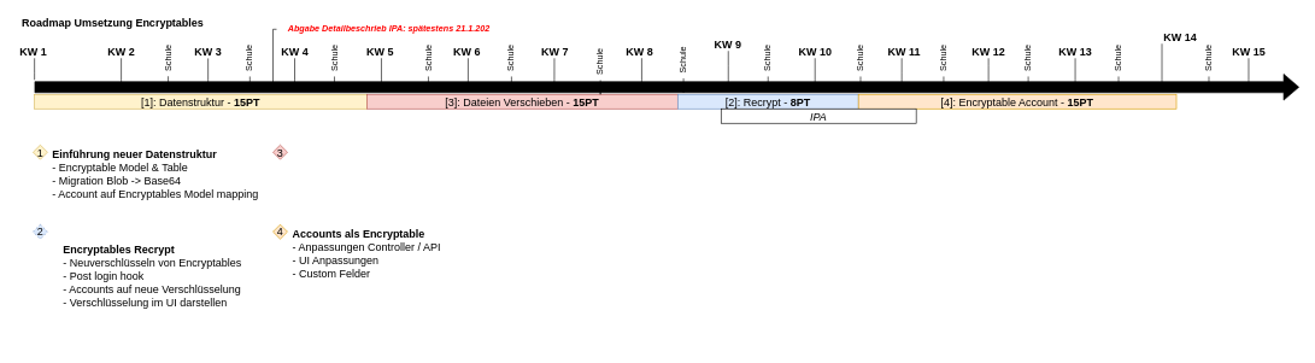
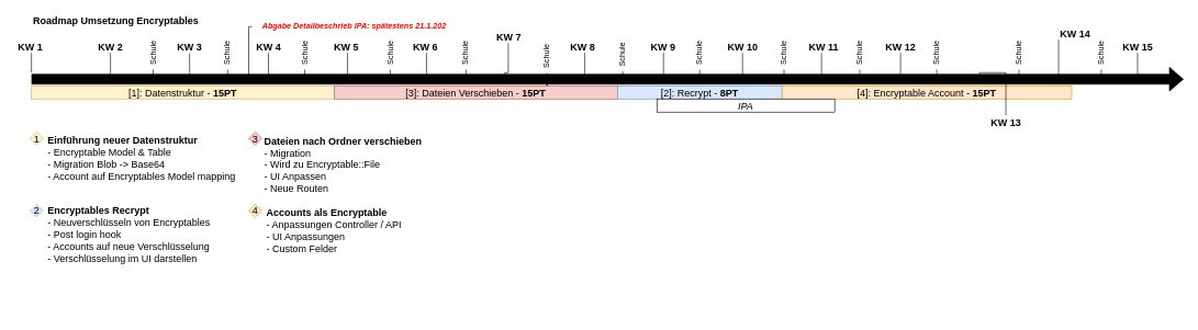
  <mxCell id="0" />
  <mxCell id="1" parent="0" />
  <mxCell id="2" style="edgeStyle=orthogonalEdgeStyle;rounded=0;orthogonalLoop=1;jettySize=auto;html=1;fontSize=12;endArrow=none;endFill=0;" edge="1" parent="1" source="3"><mxGeometry relative="1" as="geometry"><mxPoint x="462" y="120" as="targetPoint" /></mxGeometry></mxCell>
  <mxCell id="3" value="Schule" style="rounded=0;whiteSpace=wrap;html=1;fontSize=12;rotation=-90;strokeColor=none;" vertex="1" parent="1"><mxGeometry x="437" y="70" width="50" height="20" as="geometry" /></mxCell>
  <mxCell id="4" value="" style="edgeStyle=orthogonalEdgeStyle;rounded=0;orthogonalLoop=1;jettySize=auto;html=1;fontSize=15;endArrow=none;endFill=0;exitX=0.489;exitY=1;exitDx=0;exitDy=0;exitPerimeter=0;" edge="1" parent="1" source="5"><mxGeometry relative="1" as="geometry"><mxPoint x="766" y="120" as="targetPoint" /><Array as="points"><mxPoint x="766" y="110" /></Array></mxGeometry></mxCell>
- <mxCell id="5" value="&amp;nbsp;KW&amp;nbsp;7&amp;nbsp;" style="text;html=1;align=center;verticalAlign=middle;resizable=0;points=[];autosize=1;fontStyle=1;fontSize=15;" vertex="1" parent="1"><mxGeometry x="737" y="60" width="60" height="20" as="geometry" /></mxCell>
+ <mxCell id="5" value="&amp;nbsp;KW&amp;nbsp;7&amp;nbsp;" style="text;html=1;align=center;verticalAlign=middle;resizable=0;points=[];autosize=1;fontStyle=1;fontSize=15;" vertex="1" parent="1"><mxGeometry x="742" y="45" width="60" height="20" as="geometry" /></mxCell>
  <mxCell id="6" value="" style="edgeStyle=orthogonalEdgeStyle;rounded=0;orthogonalLoop=1;jettySize=auto;html=1;fontSize=15;endArrow=none;endFill=0;" edge="1" parent="1" source="16"><mxGeometry relative="1" as="geometry"><mxPoint x="525" y="120" as="targetPoint" /><Array as="points"><mxPoint x="527" y="120" /></Array></mxGeometry></mxCell>
  <mxCell id="7" value="" style="shape=flexArrow;endArrow=classic;html=1;fillColor=#000000;width=15.263;endSize=6.684;fontSize=15;" edge="1" parent="1"><mxGeometry width="50" height="50" relative="1" as="geometry"><mxPoint x="47" y="120" as="sourcePoint" /><mxPoint x="1797" y="120" as="targetPoint" /></mxGeometry></mxCell>
  <mxCell id="8" value="" style="edgeStyle=orthogonalEdgeStyle;rounded=0;orthogonalLoop=1;jettySize=auto;html=1;fontSize=15;endArrow=none;endFill=0;" edge="1" parent="1" target="9"><mxGeometry relative="1" as="geometry"><mxPoint x="47" y="110" as="sourcePoint" /><Array as="points"><mxPoint x="47" y="100" /><mxPoint x="47" y="100" /></Array></mxGeometry></mxCell>
  <mxCell id="9" value="KW 1" style="text;html=1;align=center;verticalAlign=middle;resizable=0;points=[];autosize=1;fontStyle=1;fontSize=15;" vertex="1" parent="1"><mxGeometry x="20" y="60" width="50" height="20" as="geometry" /></mxCell>
  <mxCell id="10" value="" style="edgeStyle=orthogonalEdgeStyle;rounded=0;orthogonalLoop=1;jettySize=auto;html=1;fontSize=15;endArrow=none;endFill=0;" edge="1" parent="1" source="11"><mxGeometry relative="1" as="geometry"><mxPoint x="167" y="120" as="targetPoint" /><Array as="points"><mxPoint x="167" y="110" /></Array></mxGeometry></mxCell>
  <mxCell id="11" value="&amp;nbsp;KW&amp;nbsp;2&amp;nbsp;" style="text;html=1;align=center;verticalAlign=middle;resizable=0;points=[];autosize=1;fontStyle=1;fontSize=15;" vertex="1" parent="1"><mxGeometry x="137" y="60" width="60" height="20" as="geometry" /></mxCell>
  <mxCell id="12" value="" style="edgeStyle=orthogonalEdgeStyle;rounded=0;orthogonalLoop=1;jettySize=auto;html=1;fontSize=15;endArrow=none;endFill=0;exitX=0.503;exitY=1.014;exitDx=0;exitDy=0;exitPerimeter=0;" edge="1" parent="1" source="13"><mxGeometry relative="1" as="geometry"><mxPoint x="287" y="120" as="targetPoint" /><Array as="points"><mxPoint x="287" y="110" /></Array></mxGeometry></mxCell>
  <mxCell id="13" value="&amp;nbsp;KW&amp;nbsp;3&amp;nbsp;" style="text;html=1;align=center;verticalAlign=middle;resizable=0;points=[];autosize=1;fontStyle=1;fontSize=15;" vertex="1" parent="1"><mxGeometry x="257" y="60" width="60" height="20" as="geometry" /></mxCell>
  <mxCell id="14" value="" style="edgeStyle=orthogonalEdgeStyle;rounded=0;orthogonalLoop=1;jettySize=auto;html=1;fontSize=15;endArrow=none;endFill=0;" edge="1" parent="1" source="15"><mxGeometry relative="1" as="geometry"><mxPoint x="407" y="120" as="targetPoint" /><Array as="points"><mxPoint x="407" y="110" /><mxPoint x="407" y="110" /></Array></mxGeometry></mxCell>
  <mxCell id="15" value="&amp;nbsp;KW&amp;nbsp;4&amp;nbsp;" style="text;html=1;align=center;verticalAlign=middle;resizable=0;points=[];autosize=1;fontStyle=1;fontSize=15;" vertex="1" parent="1"><mxGeometry x="377" y="60" width="60" height="20" as="geometry" /></mxCell>
  <mxCell id="16" value="KW&amp;nbsp;5" style="text;html=1;align=center;verticalAlign=middle;resizable=0;points=[];autosize=1;fontStyle=1;fontSize=15;" vertex="1" parent="1"><mxGeometry x="500" y="60" width="50" height="20" as="geometry" /></mxCell>
  <mxCell id="17" value="" style="edgeStyle=orthogonalEdgeStyle;rounded=0;orthogonalLoop=1;jettySize=auto;html=1;fontSize=15;endArrow=none;endFill=0;" edge="1" parent="1"><mxGeometry relative="1" as="geometry"><mxPoint x="647" y="80" as="sourcePoint" /><mxPoint x="647" y="120" as="targetPoint" /><Array as="points"><mxPoint x="647" y="120" /><mxPoint x="647" y="120" /></Array></mxGeometry></mxCell>
  <mxCell id="18" value="KW&amp;nbsp;6" style="text;html=1;align=center;verticalAlign=middle;resizable=0;points=[];autosize=1;fontStyle=1;fontSize=15;" vertex="1" parent="1"><mxGeometry x="620" y="60" width="50" height="20" as="geometry" /></mxCell>
  <mxCell id="19" value="[1]: Datenstruktur - &lt;b style=&quot;font-size: 15px;&quot;&gt;15PT&lt;/b&gt;" style="rounded=0;whiteSpace=wrap;html=1;fontSize=15;fillColor=#fff2cc;strokeColor=#d6b656;" vertex="1" parent="1"><mxGeometry x="47" y="130" width="460" height="20" as="geometry" /></mxCell>
  <mxCell id="20" value="[3]: Dateien Verschieben - &lt;b style=&quot;font-size: 15px;&quot;&gt;15PT&lt;/b&gt;" style="rounded=0;whiteSpace=wrap;html=1;fontSize=15;fillColor=#f8cecc;strokeColor=#b85450;" vertex="1" parent="1"><mxGeometry x="507" y="130" width="430" height="20" as="geometry" /></mxCell>
  <mxCell id="21" value="[2]: Recrypt - &lt;b style=&quot;font-size: 15px;&quot;&gt;8PT&lt;/b&gt;" style="rounded=0;whiteSpace=wrap;html=1;fontSize=15;fillColor=#dae8fc;strokeColor=#6c8ebf;" vertex="1" parent="1"><mxGeometry x="937" y="130" width="250" height="20" as="geometry" /></mxCell>
- <mxCell id="22" value="&lt;b style=&quot;font-size: 15px;&quot;&gt;Roadmap Umsetzung Encryptables&lt;/b&gt;" style="text;html=1;align=center;verticalAlign=middle;resizable=0;points=[];autosize=1;strokeColor=none;fillColor=none;fontSize=15;" vertex="1" parent="1"><mxGeometry x="20" y="20" width="270" height="20" as="geometry" /></mxCell>
+ <mxCell id="22" value="&lt;b style=&quot;font-size: 15px;&quot;&gt;Roadmap Umsetzung Encryptables&lt;/b&gt;" style="text;html=1;align=center;verticalAlign=middle;resizable=0;points=[];autosize=1;strokeColor=none;fillColor=none;fontSize=15;" vertex="1" parent="1"><mxGeometry x="40" y="20" width="270" height="20" as="geometry" /></mxCell>
  <mxCell id="23" value="" style="group;fontSize=15;" vertex="1" connectable="0" parent="1"><mxGeometry x="377" y="200" width="272" height="130" as="geometry" /></mxCell>
  <mxCell id="24" value="3" style="rhombus;whiteSpace=wrap;html=1;fontSize=15;fillColor=#f8cecc;strokeColor=#b85450;" vertex="1" parent="23"><mxGeometry width="20" height="20" as="geometry" /></mxCell>
+ <mxCell id="25" value="&lt;div style=&quot;font-size: 15px;&quot;&gt;&lt;b style=&quot;font-size: 15px;&quot;&gt;Dateien nach Ordner verschieben&lt;/b&gt;&lt;/div&gt;&lt;div style=&quot;font-size: 15px;&quot;&gt;- Migration&lt;/div&gt;&lt;div style=&quot;font-size: 15px;&quot;&gt;- Wird zu Encryptable::File&lt;/div&gt;&lt;div style=&quot;font-size: 15px;&quot;&gt;- UI Anpassen&lt;/div&gt;&lt;div style=&quot;font-size: 15px;&quot;&gt;- Neue Routen&lt;/div&gt;&lt;div style=&quot;font-size: 15px;&quot;&gt;&lt;/div&gt;" style="text;html=1;align=left;verticalAlign=middle;resizable=0;points=[];autosize=1;fontSize=15;" vertex="1" parent="23"><mxGeometry x="22" width="250" height="100" as="geometry" /></mxCell>
  <mxCell id="26" value="" style="group;fontSize=15;" vertex="1" connectable="0" parent="1"><mxGeometry x="45" y="310" width="325" height="170" as="geometry" /></mxCell>
  <mxCell id="27" value="2" style="rhombus;whiteSpace=wrap;html=1;fontSize=15;fillColor=#dae8fc;strokeColor=#6c8ebf;dashed=1;" vertex="1" parent="26"><mxGeometry width="20" height="20" as="geometry" /></mxCell>
- <mxCell id="28" value="&lt;div style=&quot;font-size: 15px&quot;&gt;&lt;b style=&quot;font-size: 15px&quot;&gt;Encryptables Recrypt&lt;/b&gt;&lt;/div&gt;&lt;div style=&quot;font-size: 15px&quot;&gt;- Neuverschlüsseln von Encryptables&lt;/div&gt;&lt;div style=&quot;font-size: 15px&quot;&gt;- Post login hook&lt;/div&gt;&lt;div style=&quot;font-size: 15px&quot;&gt;- Accounts auf neue&amp;nbsp;Verschlüsselung&lt;/div&gt;&lt;div style=&quot;font-size: 15px&quot;&gt;- Verschlüsselung im UI darstellen&lt;br style=&quot;font-size: 15px&quot;&gt;&lt;br style=&quot;font-size: 15px&quot;&gt;&lt;/div&gt;&lt;div style=&quot;font-size: 15px&quot;&gt;&lt;/div&gt;" style="text;html=1;align=left;verticalAlign=middle;resizable=0;points=[];autosize=1;fontSize=15;" vertex="1" parent="26"><mxGeometry x="40" y="25" width="260" height="110" as="geometry" /></mxCell>
+ <mxCell id="28" value="&lt;div style=&quot;font-size: 15px&quot;&gt;&lt;b style=&quot;font-size: 15px&quot;&gt;Encryptables Recrypt&lt;/b&gt;&lt;/div&gt;&lt;div style=&quot;font-size: 15px&quot;&gt;- Neuverschlüsseln von Encryptables&lt;/div&gt;&lt;div style=&quot;font-size: 15px&quot;&gt;- Post login hook&lt;/div&gt;&lt;div style=&quot;font-size: 15px&quot;&gt;- Accounts auf neue&amp;nbsp;Verschlüsselung&lt;/div&gt;&lt;div style=&quot;font-size: 15px&quot;&gt;- Verschlüsselung im UI darstellen&lt;br style=&quot;font-size: 15px&quot;&gt;&lt;br style=&quot;font-size: 15px&quot;&gt;&lt;/div&gt;&lt;div style=&quot;font-size: 15px&quot;&gt;&lt;/div&gt;" style="text;html=1;align=left;verticalAlign=middle;resizable=0;points=[];autosize=1;fontSize=15;" vertex="1" parent="26"><mxGeometry x="25" width="260" height="110" as="geometry" /></mxCell>
  <mxCell id="29" value="" style="group;fontSize=15;" vertex="1" connectable="0" parent="1"><mxGeometry x="377" y="310" width="375" height="140" as="geometry" /></mxCell>
  <mxCell id="30" value="4" style="rhombus;whiteSpace=wrap;html=1;fontSize=15;fillColor=#ffe6cc;strokeColor=#d79b00;" vertex="1" parent="29"><mxGeometry width="20" height="20" as="geometry" /></mxCell>
  <mxCell id="31" value="&lt;div style=&quot;font-size: 15px&quot;&gt;&lt;b style=&quot;font-size: 15px&quot;&gt;Accounts als Encryptable&lt;/b&gt;&lt;/div&gt;&lt;div style=&quot;font-size: 15px&quot;&gt; &lt;/div&gt;&lt;div style=&quot;font-size: 15px&quot;&gt;&lt;/div&gt;&lt;div style=&quot;font-size: 15px&quot;&gt;- Anpassungen Controller / API&lt;/div&gt;&lt;div style=&quot;font-size: 15px&quot;&gt;- UI Anpassungen&lt;/div&gt;&lt;div style=&quot;font-size: 15px&quot;&gt;- Custom Felder&lt;/div&gt;" style="text;html=1;align=left;verticalAlign=middle;resizable=0;points=[];autosize=1;fontSize=15;" vertex="1" parent="29"><mxGeometry x="25" width="220" height="80" as="geometry" /></mxCell>
  <mxCell id="32" value="" style="group;fontSize=15;" vertex="1" connectable="0" parent="1"><mxGeometry x="45" y="200" width="325" height="110" as="geometry" /></mxCell>
  <mxCell id="33" value="1" style="rhombus;whiteSpace=wrap;html=1;fontSize=15;fillColor=#fff2cc;strokeColor=#d6b656;" vertex="1" parent="32"><mxGeometry width="20" height="20" as="geometry" /></mxCell>
  <mxCell id="34" value="&lt;div style=&quot;font-size: 15px;&quot;&gt;&lt;b style=&quot;font-size: 15px;&quot;&gt;Einführung neuer&amp;nbsp;&lt;/b&gt;&lt;b style=&quot;font-size: 15px;&quot;&gt;Datenstruktur&lt;/b&gt;&lt;/div&gt;&lt;div style=&quot;font-size: 15px;&quot;&gt;&lt;/div&gt;&lt;div style=&quot;font-size: 15px;&quot;&gt;- Encryptable Model &amp;amp; Table&lt;/div&gt;&lt;div style=&quot;font-size: 15px;&quot;&gt;- Migration Blob -&amp;gt; Base64&lt;/div&gt;&lt;div style=&quot;font-size: 15px;&quot;&gt;- Account auf Encryptables&amp;nbsp;&lt;span style=&quot;font-size: 15px;&quot;&gt;Model mapping&lt;/span&gt;&lt;/div&gt;" style="text;html=1;align=left;verticalAlign=middle;resizable=0;points=[];autosize=1;fontSize=15;" vertex="1" parent="32"><mxGeometry x="25" width="300" height="80" as="geometry" /></mxCell>
  <mxCell id="35" value="[4]: Encryptable Account - &lt;b style=&quot;font-size: 15px;&quot;&gt;15PT&lt;/b&gt;" style="rounded=0;whiteSpace=wrap;html=1;fontSize=15;fillColor=#ffe6cc;strokeColor=#d79b00;" vertex="1" parent="1"><mxGeometry x="1187" y="130" width="440" height="20" as="geometry" /></mxCell>
  <mxCell id="36" value="&amp;nbsp; KW 8&amp;nbsp;" style="text;html=1;align=center;verticalAlign=middle;resizable=0;points=[];autosize=1;fontStyle=1;fontSize=15;" vertex="1" parent="1"><mxGeometry x="847" y="60" width="70" height="20" as="geometry" /></mxCell>
  <mxCell id="37" value="" style="edgeStyle=orthogonalEdgeStyle;rounded=0;orthogonalLoop=1;jettySize=auto;html=1;fontSize=15;endArrow=none;endFill=0;exitX=0.574;exitY=0.996;exitDx=0;exitDy=0;exitPerimeter=0;" edge="1" source="36" parent="1"><mxGeometry relative="1" as="geometry"><mxPoint x="887" y="120" as="targetPoint" /><Array as="points"><mxPoint x="887" y="110" /></Array></mxGeometry></mxCell>
- <mxCell id="38" value="KW&amp;nbsp;9" style="text;html=1;align=center;verticalAlign=middle;resizable=0;points=[];autosize=1;fontStyle=1;fontSize=15;" vertex="1" parent="1"><mxGeometry x="981" y="49.97" width="50" height="20" as="geometry" /></mxCell>
+ <mxCell id="38" value="KW&amp;nbsp;9" style="text;html=1;align=center;verticalAlign=middle;resizable=0;points=[];autosize=1;fontStyle=1;fontSize=15;" vertex="1" parent="1"><mxGeometry x="981" y="59.97" width="50" height="20" as="geometry" /></mxCell>
  <mxCell id="39" value="" style="edgeStyle=orthogonalEdgeStyle;rounded=0;orthogonalLoop=1;jettySize=auto;html=1;fontSize=15;endArrow=none;endFill=0;" edge="1" source="38" parent="1"><mxGeometry relative="1" as="geometry"><mxPoint x="1007" y="120" as="targetPoint" /><Array as="points"><mxPoint x="1007" y="90" /><mxPoint x="1007" y="90" /></Array></mxGeometry></mxCell>
  <mxCell id="40" value="KW&amp;nbsp;10" style="text;html=1;align=center;verticalAlign=middle;resizable=0;points=[];autosize=1;fontStyle=1;fontSize=15;" vertex="1" parent="1"><mxGeometry x="1097" y="59.97" width="60" height="20" as="geometry" /></mxCell>
  <mxCell id="41" value="" style="edgeStyle=orthogonalEdgeStyle;rounded=0;orthogonalLoop=1;jettySize=auto;html=1;fontSize=15;endArrow=none;endFill=0;" edge="1" source="40" parent="1"><mxGeometry relative="1" as="geometry"><mxPoint x="1202" y="120" as="targetPoint" /><Array as="points"><mxPoint x="1127" y="70" /><mxPoint x="1127" y="120" /></Array></mxGeometry></mxCell>
  <mxCell id="42" value="KW&amp;nbsp;11" style="text;html=1;align=center;verticalAlign=middle;resizable=0;points=[];autosize=1;fontStyle=1;fontSize=15;" vertex="1" parent="1"><mxGeometry x="1220" y="59.97" width="60" height="20" as="geometry" /></mxCell>
  <mxCell id="43" value="" style="edgeStyle=orthogonalEdgeStyle;rounded=0;orthogonalLoop=1;jettySize=auto;html=1;fontSize=15;endArrow=none;endFill=0;" edge="1" parent="1"><mxGeometry relative="1" as="geometry"><mxPoint x="1247" y="120" as="targetPoint" /><mxPoint x="1247" y="80" as="sourcePoint" /><Array as="points"><mxPoint x="1247" y="100" /><mxPoint x="1247" y="100" /></Array></mxGeometry></mxCell>
  <mxCell id="44" value="KW&amp;nbsp;12" style="text;html=1;align=center;verticalAlign=middle;resizable=0;points=[];autosize=1;fontStyle=1;fontSize=15;" vertex="1" parent="1"><mxGeometry x="1337" y="59.97" width="60" height="20" as="geometry" /></mxCell>
  <mxCell id="45" value="" style="edgeStyle=orthogonalEdgeStyle;rounded=0;orthogonalLoop=1;jettySize=auto;html=1;fontSize=15;endArrow=none;endFill=0;" edge="1" parent="1"><mxGeometry relative="1" as="geometry"><mxPoint x="1367" y="120" as="targetPoint" /><mxPoint x="1367" y="80" as="sourcePoint" /><Array as="points"><mxPoint x="1367" y="90" /><mxPoint x="1367" y="90" /></Array></mxGeometry></mxCell>
- <mxCell id="46" value="KW&amp;nbsp;13" style="text;html=1;align=center;verticalAlign=middle;resizable=0;points=[];autosize=1;fontStyle=1;fontSize=15;" vertex="1" parent="1"><mxGeometry x="1457" y="60" width="60" height="20" as="geometry" /></mxCell>
+ <mxCell id="46" value="KW&amp;nbsp;13" style="text;html=1;align=center;verticalAlign=middle;resizable=0;points=[];autosize=1;fontStyle=1;fontSize=15;" vertex="1" parent="1"><mxGeometry x="1497" y="175" width="60" height="20" as="geometry" /></mxCell>
  <mxCell id="47" value="" style="edgeStyle=orthogonalEdgeStyle;rounded=0;orthogonalLoop=1;jettySize=auto;html=1;fontSize=15;endArrow=none;endFill=0;" edge="1" source="46" parent="1"><mxGeometry relative="1" as="geometry"><mxPoint x="1487" y="120" as="targetPoint" /><Array as="points"><mxPoint x="1487" y="110" /></Array></mxGeometry></mxCell>
  <mxCell id="48" value="KW&amp;nbsp;14" style="text;html=1;align=center;verticalAlign=middle;resizable=0;points=[];autosize=1;fontStyle=1;fontSize=15;" vertex="1" parent="1"><mxGeometry x="1602" y="40" width="60" height="20" as="geometry" /></mxCell>
  <mxCell id="49" value="" style="edgeStyle=orthogonalEdgeStyle;rounded=0;orthogonalLoop=1;jettySize=auto;html=1;fontSize=15;endArrow=none;endFill=0;" edge="1" source="48" parent="1"><mxGeometry relative="1" as="geometry"><mxPoint x="1607" y="120" as="targetPoint" /><Array as="points"><mxPoint x="1607" y="110" /></Array></mxGeometry></mxCell>
  <mxCell id="50" value="KW&amp;nbsp;15" style="text;html=1;align=center;verticalAlign=middle;resizable=0;points=[];autosize=1;fontStyle=1;fontSize=15;" vertex="1" parent="1"><mxGeometry x="1697" y="59.97" width="60" height="20" as="geometry" /></mxCell>
  <mxCell id="51" value="" style="edgeStyle=orthogonalEdgeStyle;rounded=0;orthogonalLoop=1;jettySize=auto;html=1;fontSize=15;endArrow=none;endFill=0;" edge="1" source="50" parent="1"><mxGeometry relative="1" as="geometry"><mxPoint x="1727" y="120" as="targetPoint" /><Array as="points"><mxPoint x="1727" y="110" /><mxPoint x="1727" y="110" /></Array></mxGeometry></mxCell>
  <mxCell id="52" value="IPA" style="rounded=0;whiteSpace=wrap;html=1;fontSize=15;fontStyle=2" vertex="1" parent="1"><mxGeometry x="997" y="150" width="270" height="20" as="geometry" /></mxCell>
  <mxCell id="53" value="Schule" style="rounded=0;whiteSpace=wrap;html=1;fontSize=12;rotation=-90;strokeColor=none;" vertex="1" parent="1"><mxGeometry x="207" y="70" width="50" height="20" as="geometry" /></mxCell>
  <mxCell id="54" style="edgeStyle=orthogonalEdgeStyle;rounded=0;orthogonalLoop=1;jettySize=auto;html=1;fontSize=12;endArrow=none;endFill=0;" edge="1" source="53" parent="1"><mxGeometry relative="1" as="geometry"><mxPoint x="232" y="120" as="targetPoint" /><Array as="points"><mxPoint x="232" y="120" /><mxPoint x="232" y="120" /></Array></mxGeometry></mxCell>
  <mxCell id="55" value="" style="edgeStyle=orthogonalEdgeStyle;rounded=0;orthogonalLoop=1;jettySize=auto;html=1;fontSize=12;endArrow=none;endFill=0;" edge="1" parent="1" source="56"><mxGeometry relative="1" as="geometry"><mxPoint x="345" y="120" as="targetPoint" /></mxGeometry></mxCell>
  <mxCell id="56" value="Schule" style="rounded=0;whiteSpace=wrap;html=1;fontSize=12;rotation=-90;strokeColor=none;" vertex="1" parent="1"><mxGeometry x="320" y="70" width="50" height="20" as="geometry" /></mxCell>
  <mxCell id="57" style="edgeStyle=orthogonalEdgeStyle;rounded=0;orthogonalLoop=1;jettySize=auto;html=1;fontSize=12;endArrow=none;endFill=0;" edge="1" parent="1" source="58"><mxGeometry relative="1" as="geometry"><mxPoint x="592" y="120" as="targetPoint" /></mxGeometry></mxCell>
  <mxCell id="58" value="Schule" style="rounded=0;whiteSpace=wrap;html=1;fontSize=12;rotation=-90;strokeColor=none;" vertex="1" parent="1"><mxGeometry x="567" y="70" width="50" height="20" as="geometry" /></mxCell>
  <mxCell id="59" style="edgeStyle=orthogonalEdgeStyle;rounded=0;orthogonalLoop=1;jettySize=auto;html=1;fontSize=12;endArrow=none;endFill=0;" edge="1" parent="1" source="60"><mxGeometry relative="1" as="geometry"><mxPoint x="707" y="120" as="targetPoint" /></mxGeometry></mxCell>
  <mxCell id="60" value="Schule" style="rounded=0;whiteSpace=wrap;html=1;fontSize=12;rotation=-90;strokeColor=none;" vertex="1" parent="1"><mxGeometry x="682" y="70" width="50" height="20" as="geometry" /></mxCell>
  <mxCell id="61" style="edgeStyle=orthogonalEdgeStyle;rounded=0;orthogonalLoop=1;jettySize=auto;html=1;fontSize=12;endArrow=none;endFill=0;" edge="1" parent="1" source="62"><mxGeometry relative="1" as="geometry"><mxPoint x="830" y="125" as="targetPoint" /></mxGeometry></mxCell>
  <mxCell id="62" value="Schule" style="rounded=0;whiteSpace=wrap;html=1;fontSize=12;rotation=-90;strokeColor=none;" vertex="1" parent="1"><mxGeometry x="805" y="75" width="50" height="20" as="geometry" /></mxCell>
  <mxCell id="63" style="edgeStyle=orthogonalEdgeStyle;rounded=0;orthogonalLoop=1;jettySize=auto;html=1;fontSize=12;endArrow=none;endFill=0;" edge="1" parent="1" source="64"><mxGeometry relative="1" as="geometry"><mxPoint x="945" y="122.5" as="targetPoint" /></mxGeometry></mxCell>
  <mxCell id="64" value="Schule" style="rounded=0;whiteSpace=wrap;html=1;fontSize=12;rotation=-90;strokeColor=none;" vertex="1" parent="1"><mxGeometry x="920" y="72.5" width="50" height="20" as="geometry" /></mxCell>
  <mxCell id="65" style="edgeStyle=orthogonalEdgeStyle;rounded=0;orthogonalLoop=1;jettySize=auto;html=1;fontSize=12;endArrow=none;endFill=0;" edge="1" parent="1" source="66"><mxGeometry relative="1" as="geometry"><mxPoint x="1062" y="120" as="targetPoint" /></mxGeometry></mxCell>
  <mxCell id="66" value="Schule" style="rounded=0;whiteSpace=wrap;html=1;fontSize=12;rotation=-90;strokeColor=none;" vertex="1" parent="1"><mxGeometry x="1037" y="70" width="50" height="20" as="geometry" /></mxCell>
  <mxCell id="67" style="edgeStyle=orthogonalEdgeStyle;rounded=0;orthogonalLoop=1;jettySize=auto;html=1;fontSize=12;endArrow=none;endFill=0;" edge="1" parent="1" source="68"><mxGeometry relative="1" as="geometry"><mxPoint x="1190" y="120" as="targetPoint" /></mxGeometry></mxCell>
  <mxCell id="68" value="Schule" style="rounded=0;whiteSpace=wrap;html=1;fontSize=12;rotation=-90;strokeColor=none;" vertex="1" parent="1"><mxGeometry x="1165" y="70" width="50" height="20" as="geometry" /></mxCell>
  <mxCell id="69" style="edgeStyle=orthogonalEdgeStyle;rounded=0;orthogonalLoop=1;jettySize=auto;html=1;fontSize=12;endArrow=none;endFill=0;" edge="1" parent="1" source="70"><mxGeometry relative="1" as="geometry"><mxPoint x="1305" y="120" as="targetPoint" /></mxGeometry></mxCell>
  <mxCell id="70" value="Schule" style="rounded=0;whiteSpace=wrap;html=1;fontSize=12;rotation=-90;strokeColor=none;" vertex="1" parent="1"><mxGeometry x="1280" y="70" width="50" height="20" as="geometry" /></mxCell>
  <mxCell id="71" style="edgeStyle=orthogonalEdgeStyle;rounded=0;orthogonalLoop=1;jettySize=auto;html=1;fontSize=12;endArrow=none;endFill=0;" edge="1" parent="1" source="72"><mxGeometry relative="1" as="geometry"><mxPoint x="1422" y="120" as="targetPoint" /></mxGeometry></mxCell>
  <mxCell id="72" value="Schule" style="rounded=0;whiteSpace=wrap;html=1;fontSize=12;rotation=-90;strokeColor=none;" vertex="1" parent="1"><mxGeometry x="1397" y="70" width="50" height="20" as="geometry" /></mxCell>
  <mxCell id="73" style="edgeStyle=orthogonalEdgeStyle;rounded=0;orthogonalLoop=1;jettySize=auto;html=1;fontSize=12;endArrow=none;endFill=0;" edge="1" parent="1" source="74"><mxGeometry relative="1" as="geometry"><mxPoint x="1547" y="120" as="targetPoint" /></mxGeometry></mxCell>
  <mxCell id="74" value="Schule" style="rounded=0;whiteSpace=wrap;html=1;fontSize=12;rotation=-90;strokeColor=none;" vertex="1" parent="1"><mxGeometry x="1522" y="70" width="50" height="20" as="geometry" /></mxCell>
  <mxCell id="75" style="edgeStyle=orthogonalEdgeStyle;rounded=0;orthogonalLoop=1;jettySize=auto;html=1;fontSize=12;endArrow=none;endFill=0;" edge="1" parent="1" source="76"><mxGeometry relative="1" as="geometry"><mxPoint x="1672" y="120" as="targetPoint" /></mxGeometry></mxCell>
  <mxCell id="76" value="Schule" style="rounded=0;whiteSpace=wrap;html=1;fontSize=12;rotation=-90;strokeColor=none;" vertex="1" parent="1"><mxGeometry x="1647" y="70" width="50" height="20" as="geometry" /></mxCell>
  <mxCell id="77" style="edgeStyle=orthogonalEdgeStyle;rounded=0;orthogonalLoop=1;jettySize=auto;html=1;fontSize=12;endArrow=none;endFill=0;" edge="1" parent="1" source="78"><mxGeometry relative="1" as="geometry"><mxPoint x="377" y="120" as="targetPoint" /><Array as="points"><mxPoint x="377" y="40" /></Array></mxGeometry></mxCell>
  <mxCell id="78" value="&lt;i&gt;&lt;b&gt;&lt;font color=&quot;#ff0000&quot;&gt;Abgabe Detailbeschrieb IPA: spätestens 21.1.202&lt;/font&gt;&lt;/b&gt;&lt;/i&gt;" style="text;html=1;align=center;verticalAlign=middle;resizable=0;points=[];autosize=1;strokeColor=none;fillColor=none;fontSize=12;" vertex="1" parent="1"><mxGeometry x="382" y="30" width="310" height="20" as="geometry" /></mxCell>
